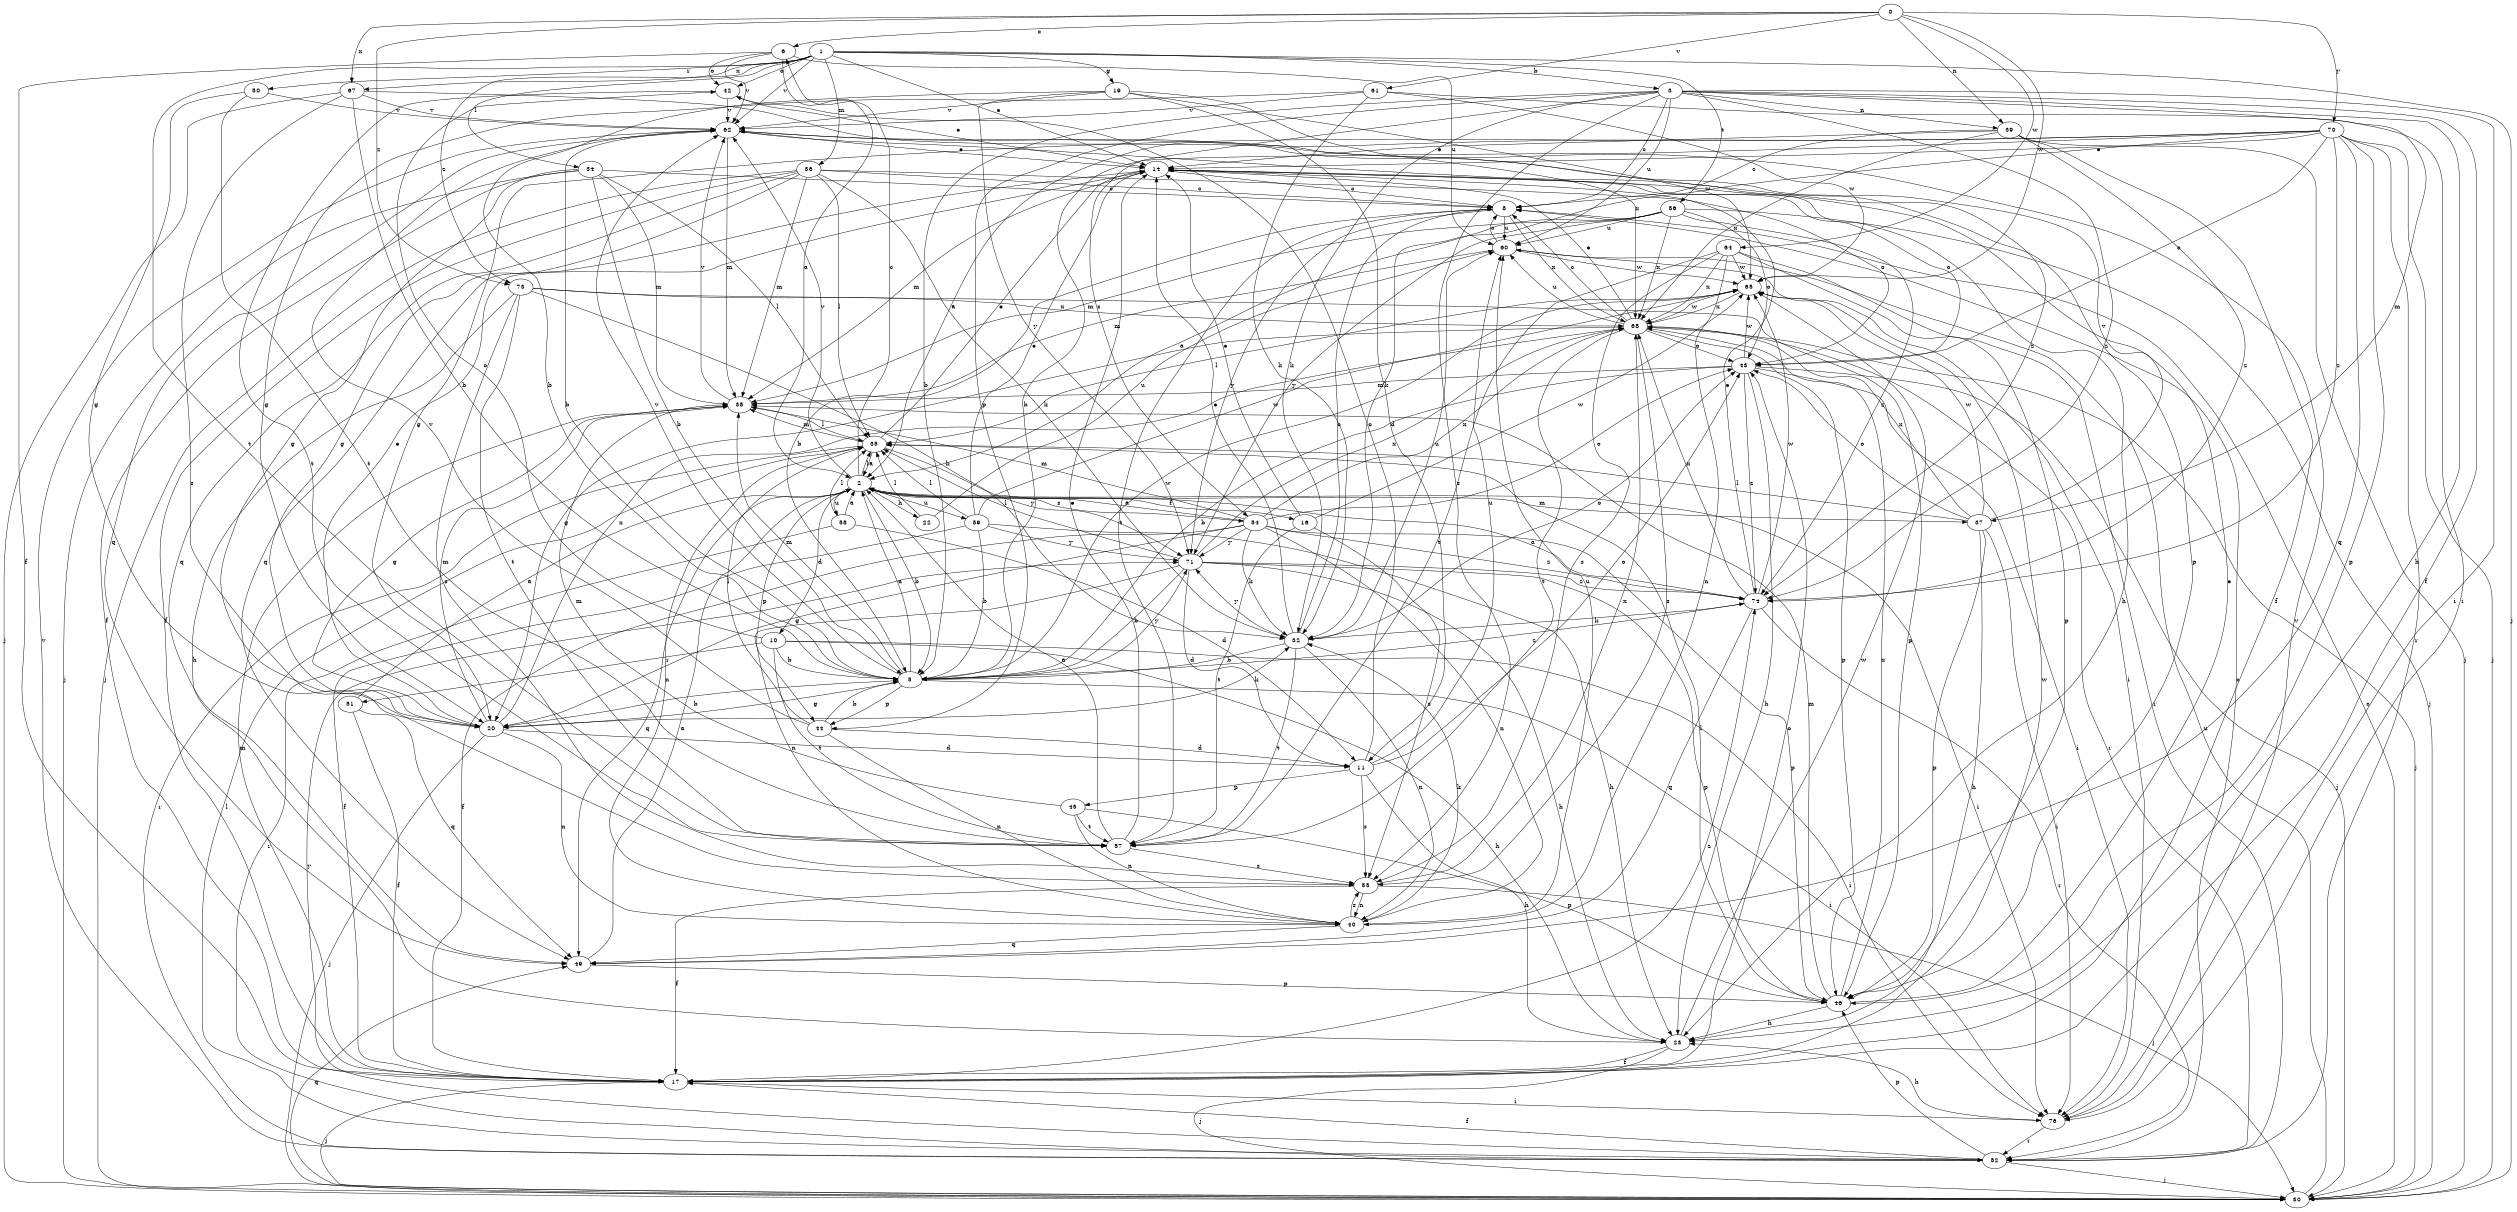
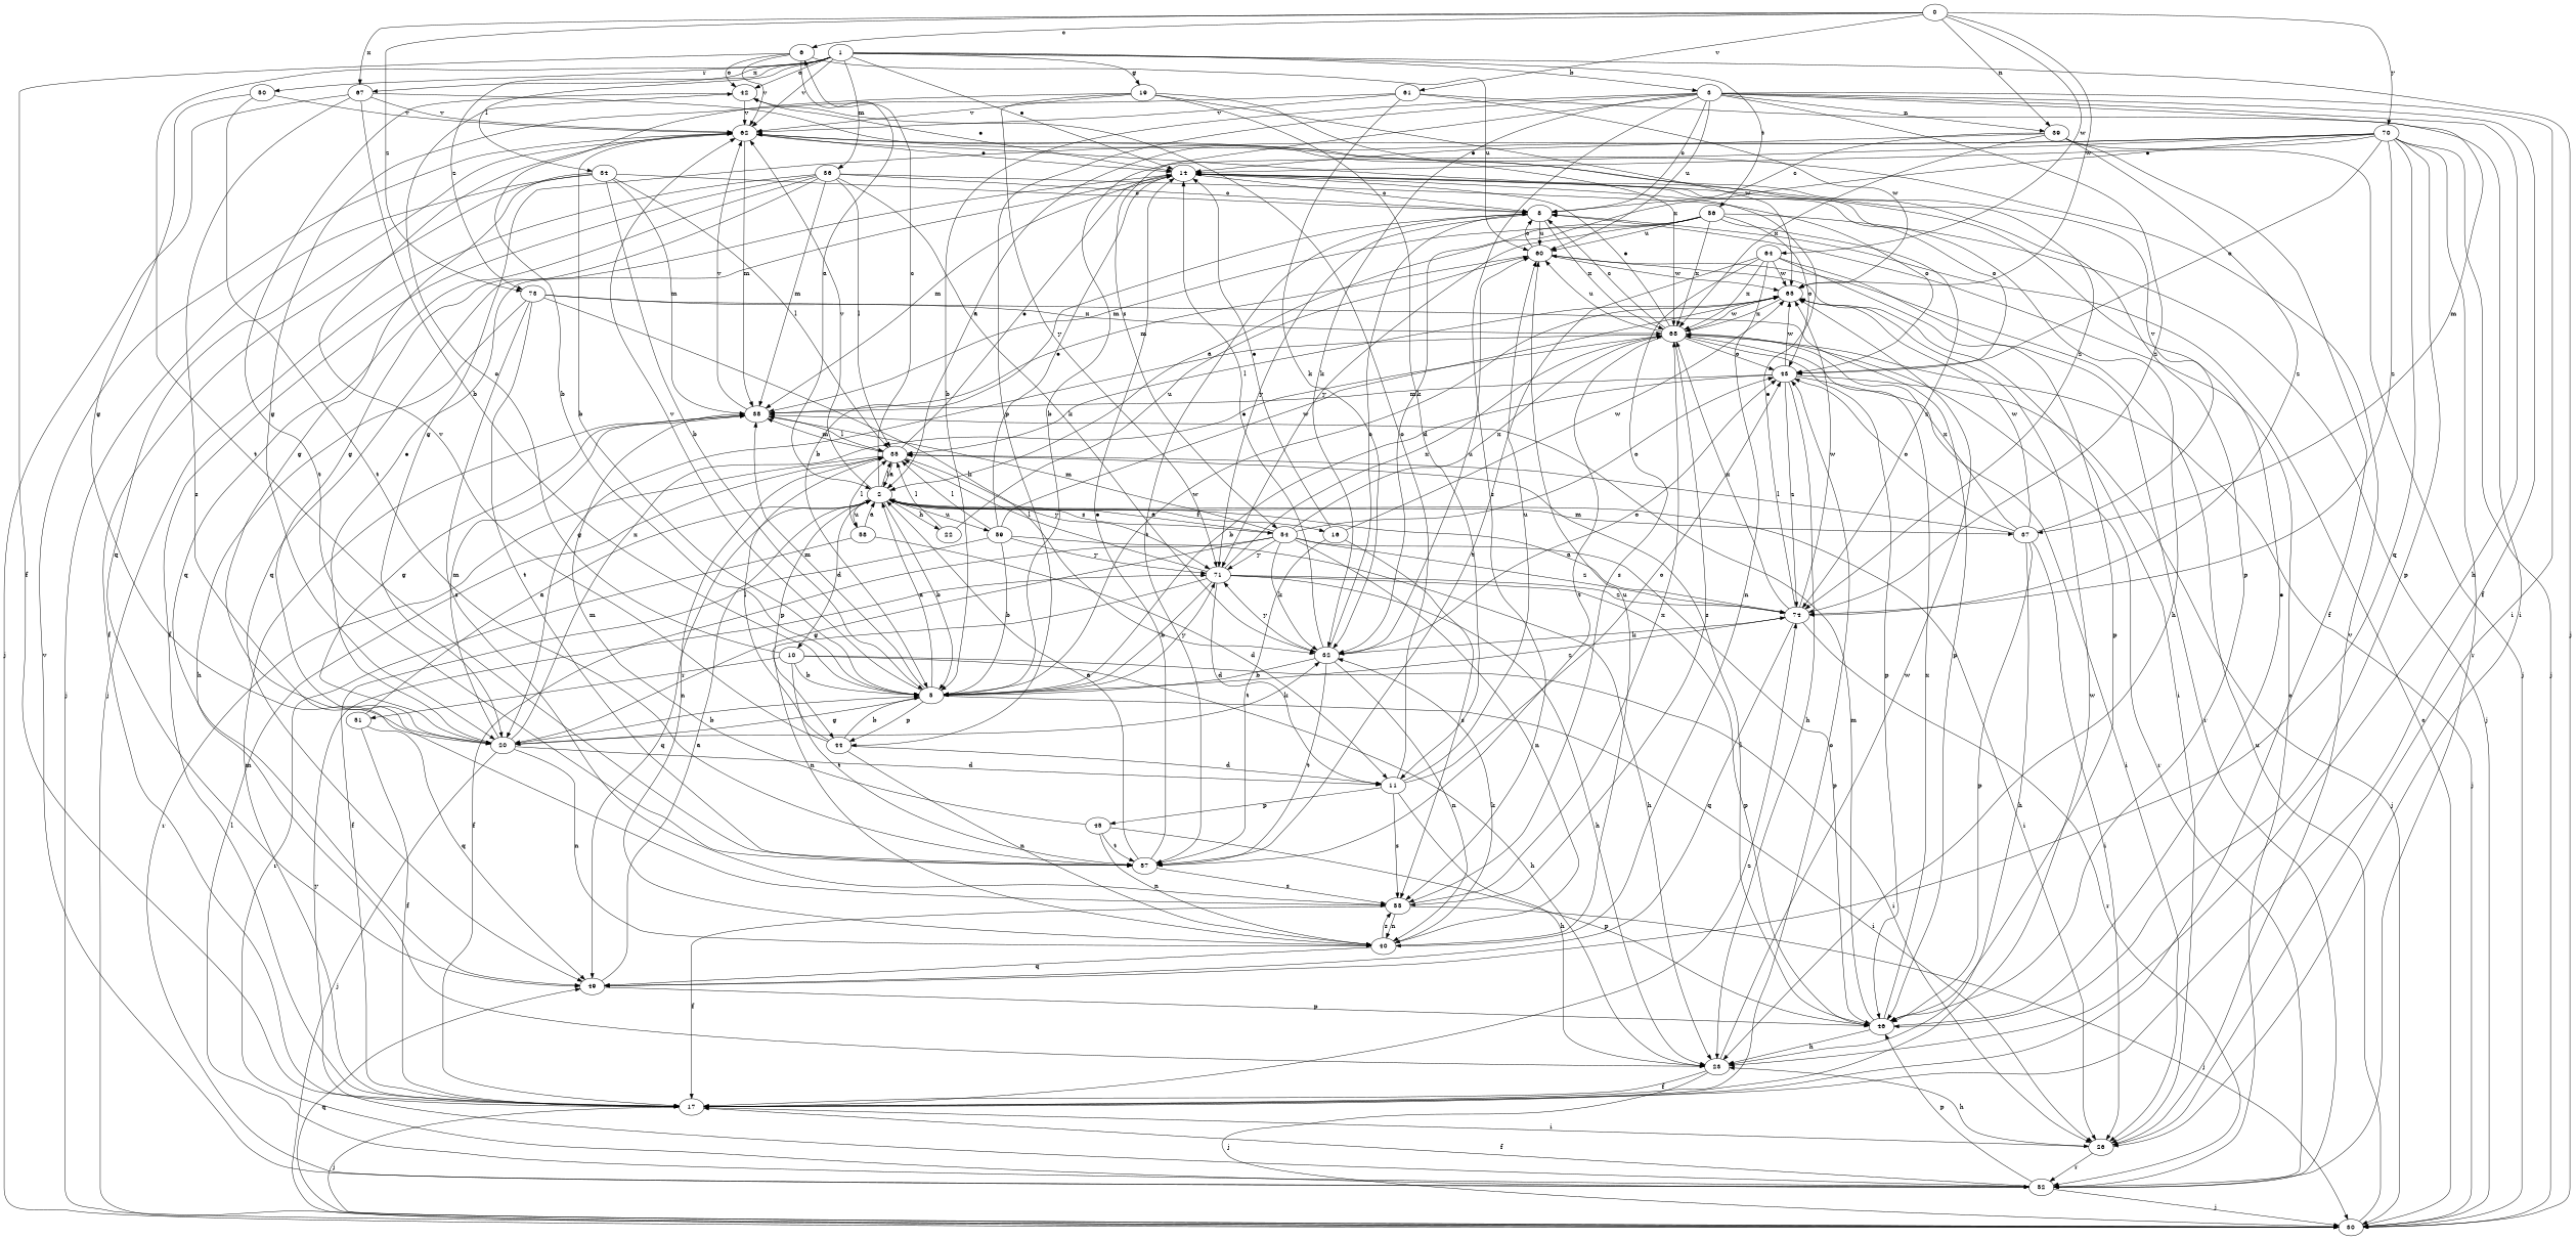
  strict digraph {
    0
    6
    39
    61
    64
    65
    67
    70
    73
    42
    62
    2
    17
    60
    14
    30
    8
    74
    68
-   26 [label=76]
+   26
    32
    20
    57
    40
    55
    52
    46
    35
    5
    49
    43
    23
    1
    3
    19
    34
    36
    50
    56
    37
    44
    54
    38
    71
    11
    10
    16
    22
    58
    59
    51
    45
    0 -> 6 [label=c]
    0 -> 39 [label=n]
    0 -> 61 [label=v]
    0 -> 64 [label=w]
    0 -> 65 [label=w]
    0 -> 67 [label=x]
    0 -> 70 [label=y]
    0 -> 73 [label=z]
    6 -> 42 [label=o]
    6 -> 62 [label=v]
    6 -> 2 [label=a]
    6 -> 17 [label=f]
    6 -> 60 [label=u]
    39 -> 17 [label=f]
    39 -> 14 [label=e]
    39 -> 30 [label=j]
    39 -> 8 [label=c]
    39 -> 74 [label=z]
    39 -> 68 [label=x]
    61 -> 65 [label=w]
    61 -> 62 [label=v]
    61 -> 26 [label=i]
    61 -> 32 [label=k]
    61 -> 20 [label=g]
    64 -> 65 [label=w]
    64 -> 68 [label=x]
    64 -> 57 [label=t]
    64 -> 40 [label=n]
    64 -> 55 [label=s]
    64 -> 52 [label=r]
    64 -> 46 [label=p]
    65 -> 68 [label=x]
    65 -> 35 [label=l]
    67 -> 62 [label=v]
    67 -> 30 [label=j]
    67 -> 74 [label=z]
    67 -> 55 [label=s]
    67 -> 5 [label=b]
    70 -> 2 [label=a]
    70 -> 14 [label=e]
    70 -> 30 [label=j]
    70 -> 74 [label=z]
    70 -> 32 [label=k]
    70 -> 20 [label=g]
    70 -> 52 [label=r]
    70 -> 46 [label=p]
    70 -> 5 [label=b]
    70 -> 49 [label=q]
    70 -> 43 [label=o]
    73 -> 68 [label=x]
    73 -> 32 [label=k]
    73 -> 57 [label=t]
    73 -> 55 [label=s]
    73 -> 46 [label=p]
    73 -> 23 [label=h]
    42 -> 62 [label=v]
    42 -> 14 [label=e]
    42 -> 57 [label=t]
    62 -> 14 [label=e]
    62 -> 46 [label=p]
    62 -> 5 [label=b]
    62 -> 49 [label=q]
    62 -> 38 [label=m]
    2 -> 6 [label=c]
    2 -> 62 [label=v]
    2 -> 26 [label=i]
    2 -> 35 [label=l]
    2 -> 5 [label=b]
    2 -> 49 [label=q]
    2 -> 37 [label=m]
    2 -> 44 [label=p]
    2 -> 54 [label=s]
    2 -> 10 [label=d]
    2 -> 16 [label=f]
    2 -> 22 [label=h]
    2 -> 58 [label=u]
    2 -> 59 [label=u]
    17 -> 65 [label=w]
    17 -> 30 [label=j]
    17 -> 74 [label=z]
    17 -> 26 [label=i]
    17 -> 43 [label=o]
    17 -> 38 [label=m]
    60 -> 65 [label=w]
    60 -> 8 [label=c]
    60 -> 26 [label=i]
    60 -> 38 [label=m]
    14 -> 8 [label=c]
    14 -> 49 [label=q]
    14 -> 43 [label=o]
    14 -> 23 [label=h]
    14 -> 38 [label=m]
    30 -> 60 [label=u]
    30 -> 8 [label=c]
    30 -> 49 [label=q]
    8 -> 60 [label=u]
    8 -> 68 [label=x]
    8 -> 57 [label=t]
    8 -> 5 [label=b]
    8 -> 71 [label=y]
    74 -> 65 [label=w]
    74 -> 2 [label=a]
    74 -> 14 [label=e]
    74 -> 68 [label=x]
    74 -> 32 [label=k]
    74 -> 52 [label=r]
    74 -> 49 [label=q]
    68 -> 65 [label=w]
    68 -> 60 [label=u]
    68 -> 14 [label=e]
    68 -> 30 [label=j]
    68 -> 8 [label=c]
    68 -> 20 [label=g]
    68 -> 57 [label=t]
    68 -> 55 [label=s]
    68 -> 52 [label=r]
    68 -> 46 [label=p]
    68 -> 43 [label=o]
    26 -> 62 [label=v]
    26 -> 52 [label=r]
    26 -> 23 [label=h]
    32 -> 60 [label=u]
    32 -> 14 [label=e]
    32 -> 8 [label=c]
    32 -> 57 [label=t]
    32 -> 40 [label=n]
    32 -> 5 [label=b]
    32 -> 43 [label=o]
    32 -> 71 [label=y]
    20 -> 14 [label=e]
    20 -> 30 [label=j]
    20 -> 68 [label=x]
    20 -> 32 [label=k]
    20 -> 40 [label=n]
    20 -> 5 [label=b]
    20 -> 38 [label=m]
    20 -> 11 [label=d]
    57 -> 2 [label=a]
    57 -> 14 [label=e]
    57 -> 55 [label=s]
    40 -> 60 [label=u]
    40 -> 32 [label=k]
    40 -> 55 [label=s]
    40 -> 49 [label=q]
    55 -> 17 [label=f]
    55 -> 30 [label=j]
    55 -> 68 [label=x]
    55 -> 40 [label=n]
    52 -> 62 [label=v]
    52 -> 17 [label=f]
    52 -> 30 [label=j]
    52 -> 8 [label=c]
    52 -> 46 [label=p]
    52 -> 35 [label=l]
    52 -> 71 [label=y]
    46 -> 14 [label=e]
    46 -> 68 [label=x]
    46 -> 35 [label=l]
    46 -> 23 [label=h]
    46 -> 38 [label=m]
    35 -> 2 [label=a]
    35 -> 14 [label=e]
    35 -> 40 [label=n]
    35 -> 52 [label=r]
    35 -> 38 [label=m]
    35 -> 71 [label=y]
    5 -> 65 [label=w]
    5 -> 62 [label=v]
    5 -> 2 [label=a]
    5 -> 74 [label=z]
    5 -> 26 [label=i]
    5 -> 20 [label=g]
    5 -> 44 [label=p]
    5 -> 38 [label=m]
    5 -> 71 [label=y]
    49 -> 2 [label=a]
    49 -> 46 [label=p]
    43 -> 65 [label=w]
    43 -> 30 [label=j]
    43 -> 74 [label=z]
    43 -> 26 [label=i]
    43 -> 5 [label=b]
    43 -> 23 [label=h]
    43 -> 38 [label=m]
    23 -> 65 [label=w]
    23 -> 17 [label=f]
    23 -> 30 [label=j]
    1 -> 67 [label=x]
    1 -> 73 [label=z]
    1 -> 42 [label=o]
    1 -> 62 [label=v]
    1 -> 14 [label=e]
    1 -> 30 [label=j]
    1 -> 57 [label=t]
    1 -> 3 [label=b]
    1 -> 19 [label=g]
    1 -> 34 [label=l]
    1 -> 36 [label=m]
    1 -> 50 [label=r]
    1 -> 56 [label=t]
    3 -> 39 [label=n]
    3 -> 17 [label=f]
    3 -> 60 [label=u]
    3 -> 8 [label=c]
    3 -> 74 [label=z]
    3 -> 26 [label=i]
    3 -> 32 [label=k]
    3 -> 55 [label=s]
    3 -> 5 [label=b]
    3 -> 23 [label=h]
    3 -> 37 [label=m]
    3 -> 44 [label=p]
    3 -> 54 [label=s]
    19 -> 65 [label=w]
    19 -> 62 [label=v]
    19 -> 68 [label=x]
    19 -> 5 [label=b]
    19 -> 71 [label=y]
    19 -> 11 [label=d]
    34 -> 17 [label=f]
    34 -> 30 [label=j]
    34 -> 8 [label=c]
    34 -> 20 [label=g]
    34 -> 35 [label=l]
    34 -> 5 [label=b]
    34 -> 38 [label=m]
    36 -> 17 [label=f]
    36 -> 30 [label=j]
    36 -> 8 [label=c]
    36 -> 32 [label=k]
    36 -> 20 [label=g]
    36 -> 35 [label=l]
    36 -> 49 [label=q]
    36 -> 43 [label=o]
    36 -> 38 [label=m]
    50 -> 62 [label=v]
    50 -> 20 [label=g]
    50 -> 57 [label=t]
    56 -> 2 [label=a]
    56 -> 60 [label=u]
    56 -> 30 [label=j]
    56 -> 74 [label=z]
    56 -> 68 [label=x]
    56 -> 43 [label=o]
    56 -> 38 [label=m]
    56 -> 71 [label=y]
    37 -> 65 [label=w]
    37 -> 62 [label=v]
    37 -> 68 [label=x]
    37 -> 26 [label=i]
    37 -> 46 [label=p]
    37 -> 35 [label=l]
    37 -> 43 [label=o]
    37 -> 23 [label=h]
    44 -> 62 [label=v]
    44 -> 40 [label=n]
    44 -> 35 [label=l]
    44 -> 5 [label=b]
    44 -> 11 [label=d]
    54 -> 2 [label=a]
    54 -> 17 [label=f]
    54 -> 74 [label=z]
    54 -> 68 [label=x]
    54 -> 32 [label=k]
    54 -> 20 [label=g]
    54 -> 40 [label=n]
    54 -> 46 [label=p]
    54 -> 43 [label=o]
    54 -> 38 [label=m]
    54 -> 71 [label=y]
    38 -> 62 [label=v]
    38 -> 20 [label=g]
    38 -> 35 [label=l]
    71 -> 74 [label=z]
    71 -> 68 [label=x]
    71 -> 40 [label=n]
    71 -> 46 [label=p]
    71 -> 35 [label=l]
    71 -> 5 [label=b]
    71 -> 23 [label=h]
    71 -> 11 [label=d]
    11 -> 42 [label=o]
    11 -> 60 [label=u]
    11 -> 55 [label=s]
    11 -> 43 [label=o]
    11 -> 23 [label=h]
    11 -> 45 [label=p]
    10 -> 42 [label=o]
    10 -> 26 [label=i]
    10 -> 57 [label=t]
    10 -> 5 [label=b]
    10 -> 23 [label=h]
    10 -> 51 [label=r]
    16 -> 65 [label=w]
    16 -> 14 [label=e]
    16 -> 57 [label=t]
    16 -> 55 [label=s]
    22 -> 60 [label=u]
    22 -> 35 [label=l]
    58 -> 2 [label=a]
    58 -> 52 [label=r]
    58 -> 35 [label=l]
    58 -> 11 [label=d]
    59 -> 65 [label=w]
    59 -> 17 [label=f]
    59 -> 14 [label=e]
    59 -> 35 [label=l]
    59 -> 5 [label=b]
    59 -> 23 [label=h]
    59 -> 71 [label=y]
    51 -> 2 [label=a]
    51 -> 17 [label=f]
    51 -> 49 [label=q]
    45 -> 57 [label=t]
    45 -> 40 [label=n]
    45 -> 46 [label=p]
    45 -> 38 [label=m]
  }
